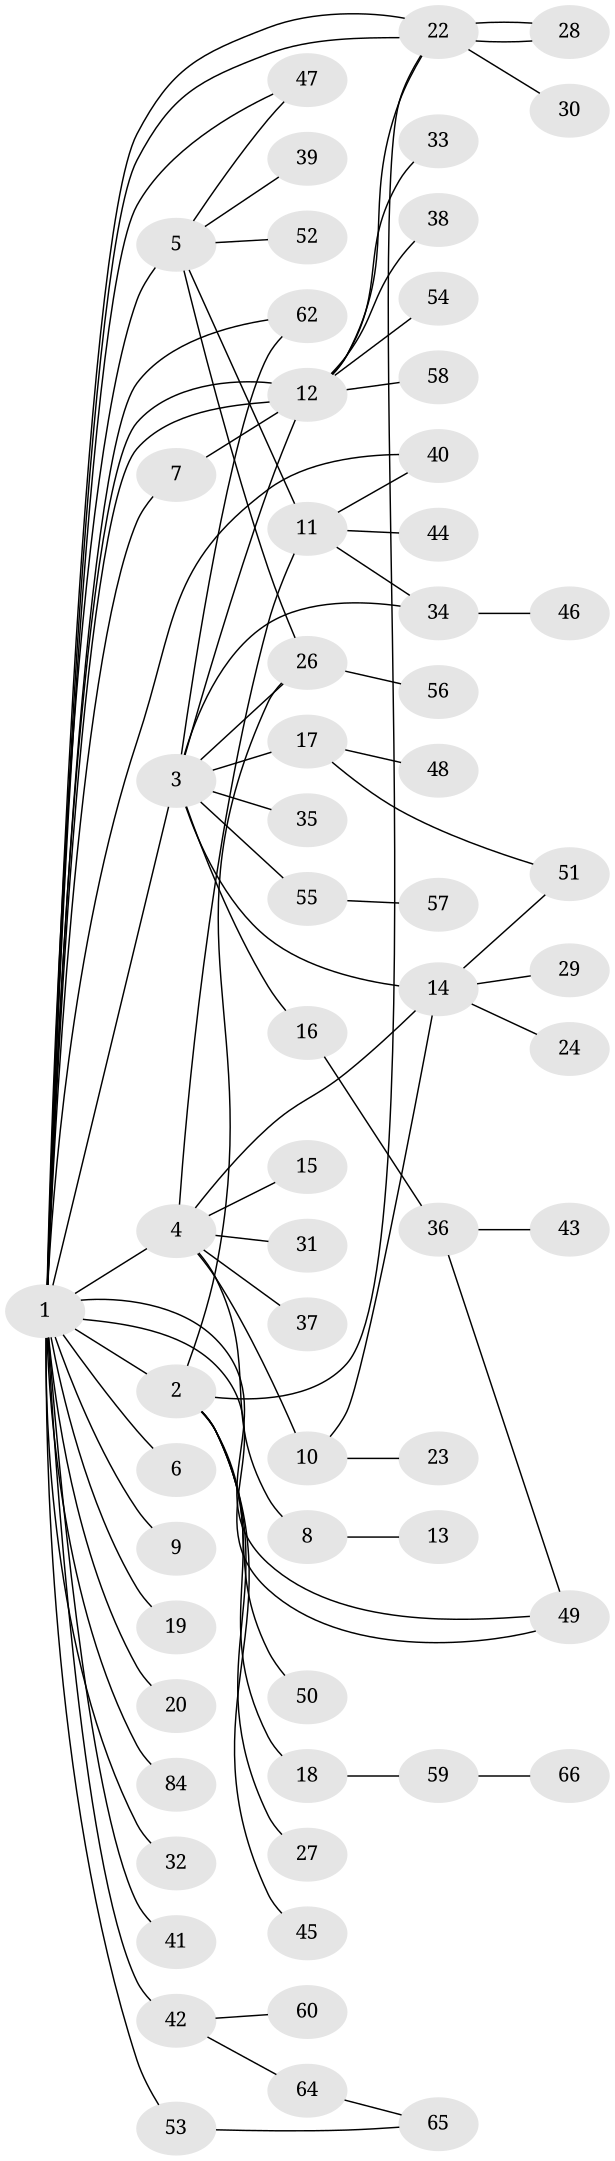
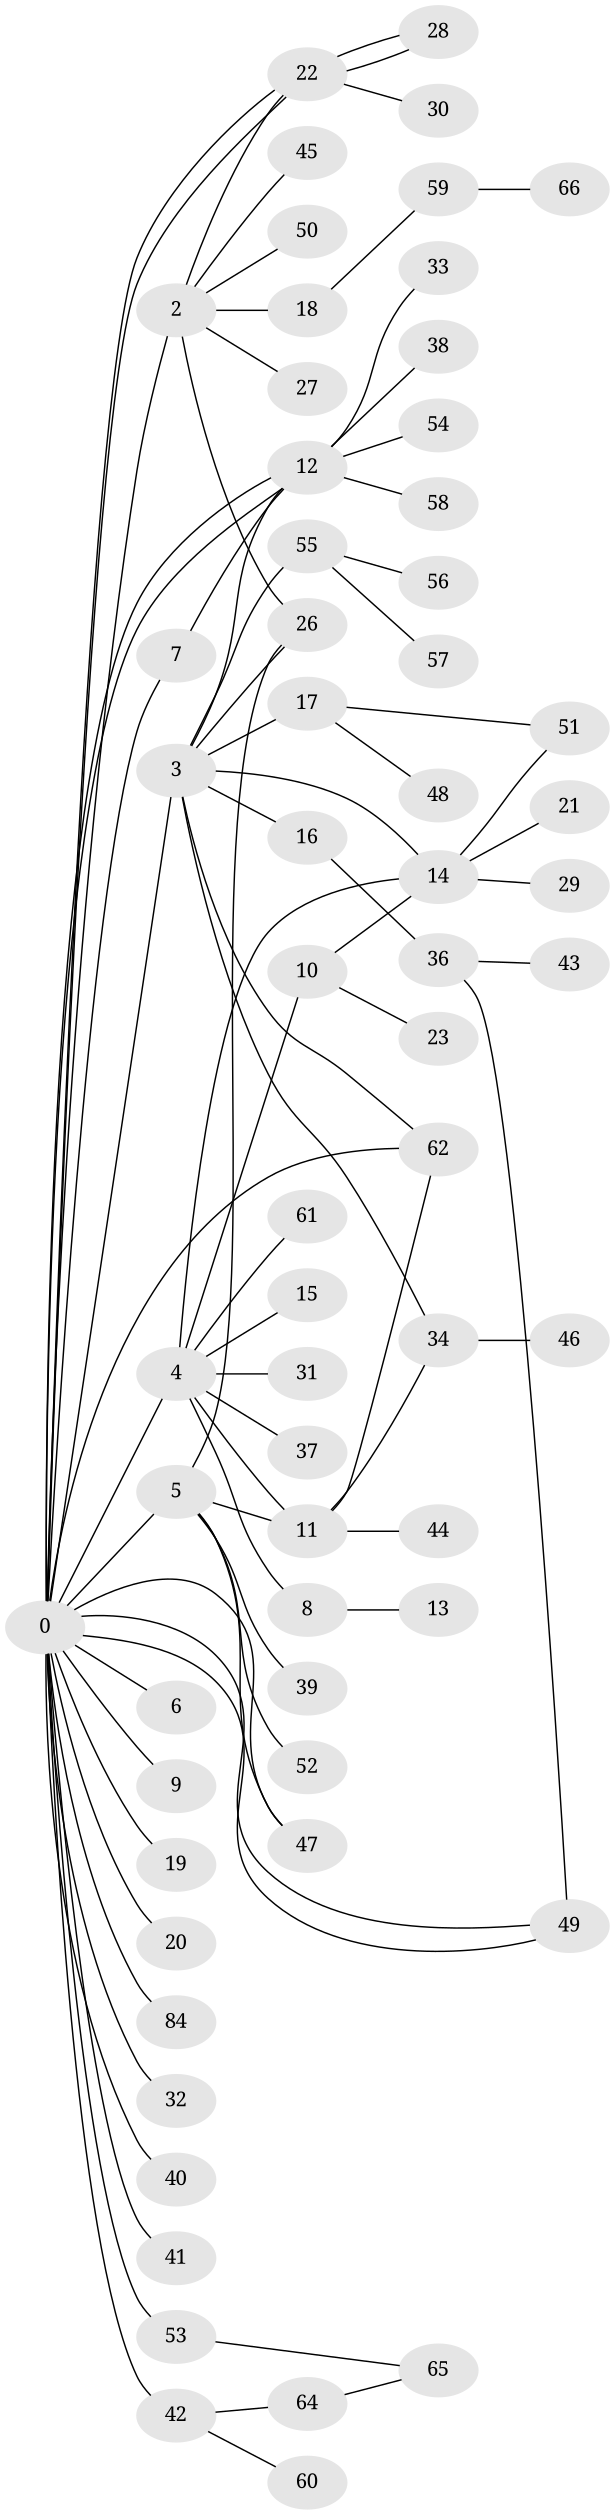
  graph {
    fontname="Noto Serif"
    rankdir=LR
    node [color=gray90 fontname="Noto Serif" style=filled]
    edge [fontname="Noto Serif"]
-   1
+   1 [label=0]
    2
    3
    4
    5
    6
    7
    9
    12
    19
    20
    22
    n13 [label=84]
    32
    40
    41
    42
    47
    49
    53
    62
    18
    26
    27
    45
    50
    14
    16
    17
    34
-   35
    55
    8
    10
    11
    15
    31
    37
+   61
    39
    52
    33
    38
    54
    58
    28
    30
    60
    64
    65
    59
    56
-   21 [label=24]
+   21
    29
    51
    36
    48
    46
    57
    13
    23
    44
    43
    66
    1 -- 2
    1 -- 3
    1 -- 4
    1 -- 5
    1 -- 6
    1 -- 7
    1 -- 9
    1 -- 12
    1 -- 12
    1 -- 19
    1 -- 20
    1 -- 22
    1 -- 22
    1 -- n13
    1 -- 32
    1 -- 40
    1 -- 41
    1 -- 42
    1 -- 47
    1 -- 49
    1 -- 49
    1 -- 53
    1 -- 62
    2 -- 22
    2 -- 18
    2 -- 26
    2 -- 27
    2 -- 45
    2 -- 50
    3 -- 12
    3 -- 62
    3 -- 26
    3 -- 14
    3 -- 16
    3 -- 17
    3 -- 34
-   3 -- 35
    3 -- 55
    4 -- 14
    4 -- 8
    4 -- 10
    4 -- 11
    4 -- 15
    4 -- 31
    4 -- 37
+   4 -- 61
    5 -- 47
    5 -- 26
    5 -- 11
    5 -- 39
    5 -- 52
    7 -- 12
-   12 -- 22
    12 -- 33
    12 -- 38
    12 -- 54
    12 -- 58
    22 -- 28
    22 -- 28
    22 -- 30
    42 -- 60
    42 -- 64
    53 -- 65
    18 -- 59
-   26 -- 56
+   55 -- 56
    14 -- 21
    14 -- 29
    14 -- 51
    16 -- 36
    17 -- 51
    17 -- 48
    34 -- 46
    55 -- 57
    8 -- 13
    10 -- 14
    10 -- 23
-   11 -- 40
+   11 -- 62
    11 -- 34
    11 -- 44
    64 -- 65
    59 -- 66
    36 -- 49
    36 -- 43
  }
